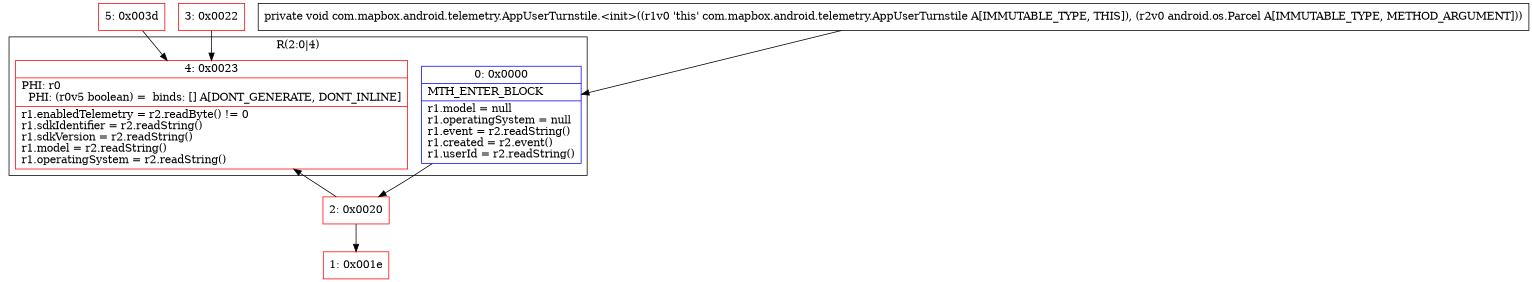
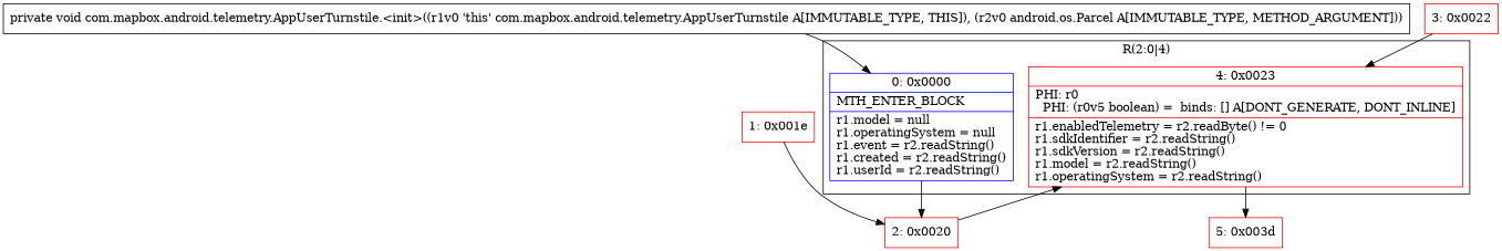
  digraph {
    node [color=red shape=record]
-   n1 [color=blue label="{0\:\ 0x0000|MTH_ENTER_BLOCK\l|r1.model = null\lr1.operatingSystem = null\lr1.event = r2.readString()\lr1.created = r2.event()\lr1.userId = r2.readString()\l}"]
+   n1 [color=blue label="{0\:\ 0x0000|MTH_ENTER_BLOCK\l|r1.model = null\lr1.operatingSystem = null\lr1.event = r2.readString()\lr1.created = r2.readString()\lr1.userId = r2.readString()\l}"]
    n2 [label="{4\:\ 0x0023|PHI: r0 \l  PHI: (r0v5 boolean) =  binds: [] A[DONT_GENERATE, DONT_INLINE]\l|r1.enabledTelemetry = r2.readByte() != 0\lr1.sdkIdentifier = r2.readString()\lr1.sdkVersion = r2.readString()\lr1.model = r2.readString()\lr1.operatingSystem = r2.readString()\l}"]
    n3 [label="{2\:\ 0x0020}"]
    n4 [label="{5\:\ 0x003d}"]
    n5 [label="{1\:\ 0x001e}"]
    n6 [label="{3\:\ 0x0022}"]
    n7 [label="{private void com.mapbox.android.telemetry.AppUserTurnstile.\<init\>((r1v0 'this' com.mapbox.android.telemetry.AppUserTurnstile A[IMMUTABLE_TYPE, THIS]), (r2v0 android.os.Parcel A[IMMUTABLE_TYPE, METHOD_ARGUMENT])) }" color=""]
    subgraph cluster_1 {
      label="R(2:0|4)"
      n1
      n2
    }
    n1 -> n3
-   n4 -> n2
+   n2 -> n4
    n3 -> n2
-   n3 -> n5
+   n5 -> n3
    n6 -> n2
    n7 -> n1
  }
